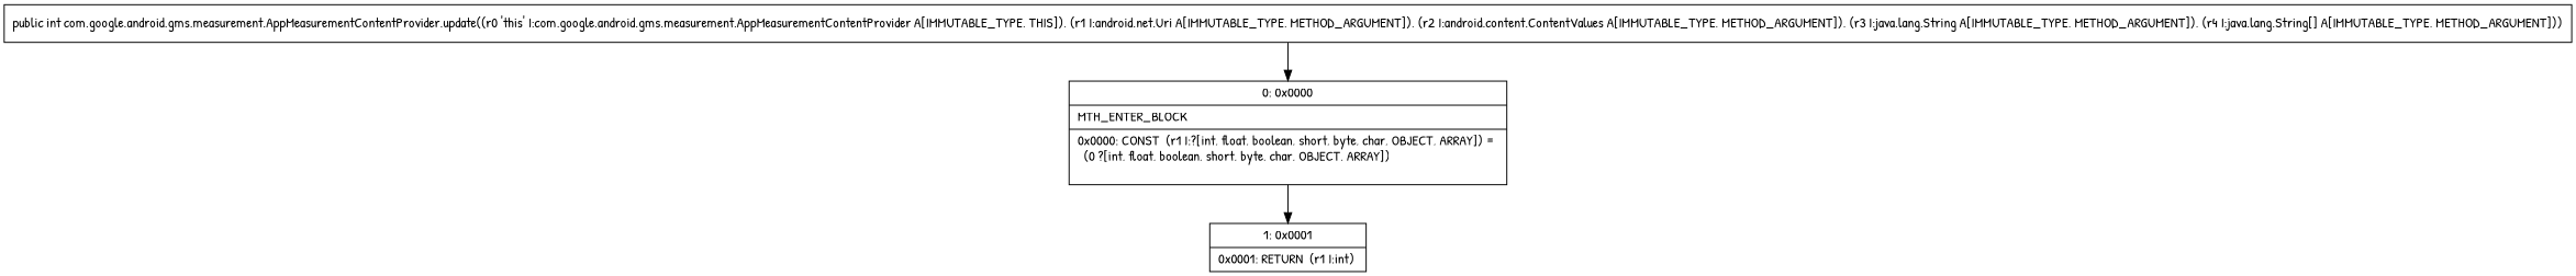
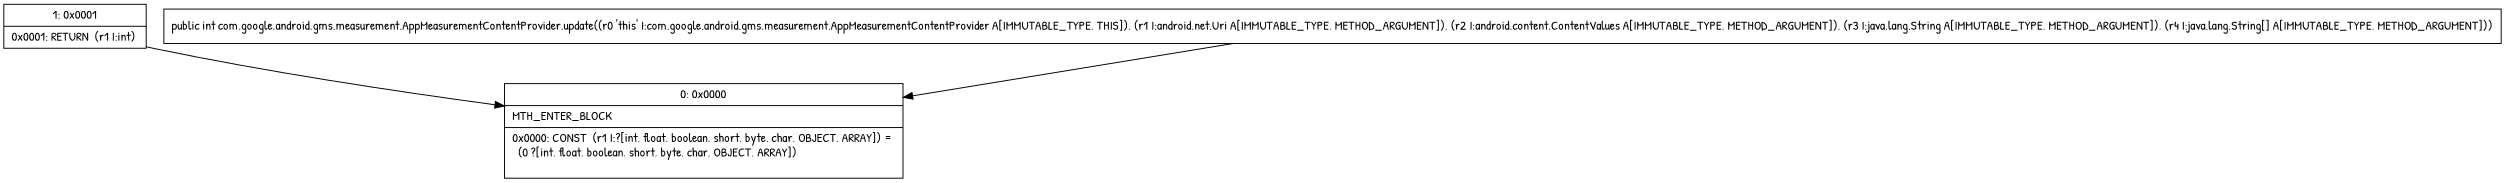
  digraph {
    fontname="Patrick Hand"
    node [shape=record fontname="Patrick Hand"]
    edge [fontname="Patrick Hand"]
    n1 [label="{0\:\ 0x0000|MTH_ENTER_BLOCK\l|0x0000: CONST  (r1 I:?[int, float, boolean, short, byte, char, OBJECT, ARRAY]) = \l  (0 ?[int, float, boolean, short, byte, char, OBJECT, ARRAY])\l \l}"]
    n2 [label="{1\:\ 0x0001|0x0001: RETURN  (r1 I:int) \l}"]
    n3 [label="{public int com.google.android.gms.measurement.AppMeasurementContentProvider.update((r0 'this' I:com.google.android.gms.measurement.AppMeasurementContentProvider A[IMMUTABLE_TYPE, THIS]), (r1 I:android.net.Uri A[IMMUTABLE_TYPE, METHOD_ARGUMENT]), (r2 I:android.content.ContentValues A[IMMUTABLE_TYPE, METHOD_ARGUMENT]), (r3 I:java.lang.String A[IMMUTABLE_TYPE, METHOD_ARGUMENT]), (r4 I:java.lang.String[] A[IMMUTABLE_TYPE, METHOD_ARGUMENT])) }"]
-   n1 -> n2
+   n2 -> n1
    n3 -> n1
  }
